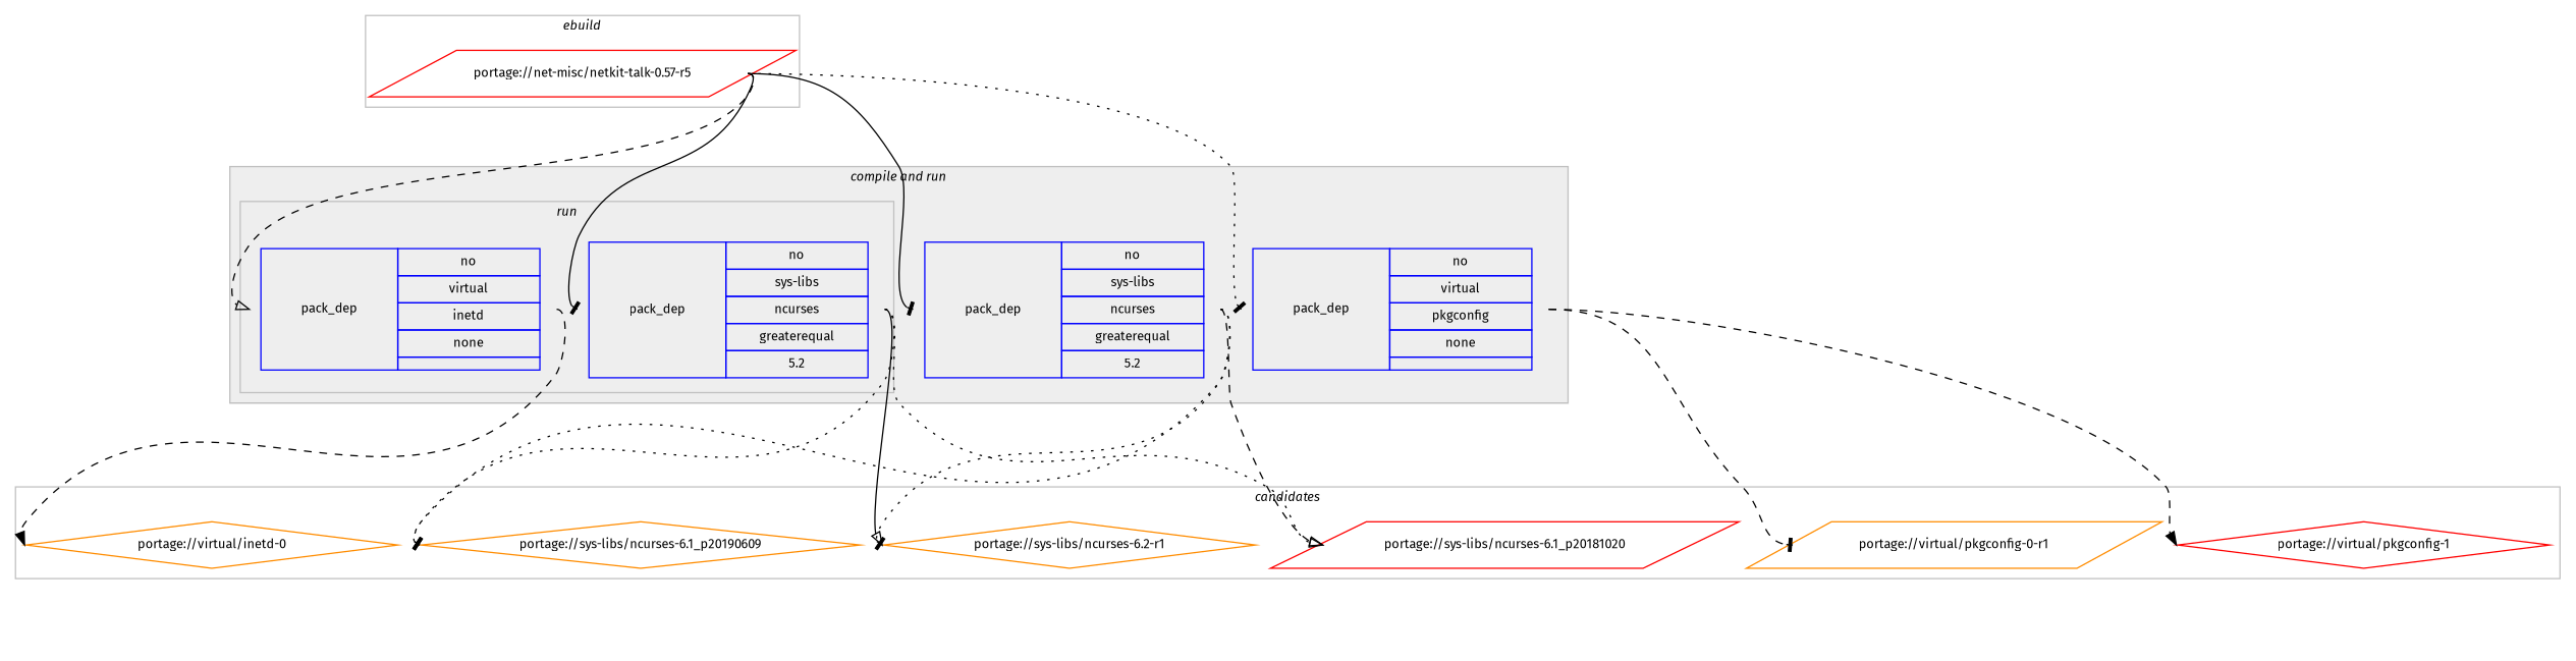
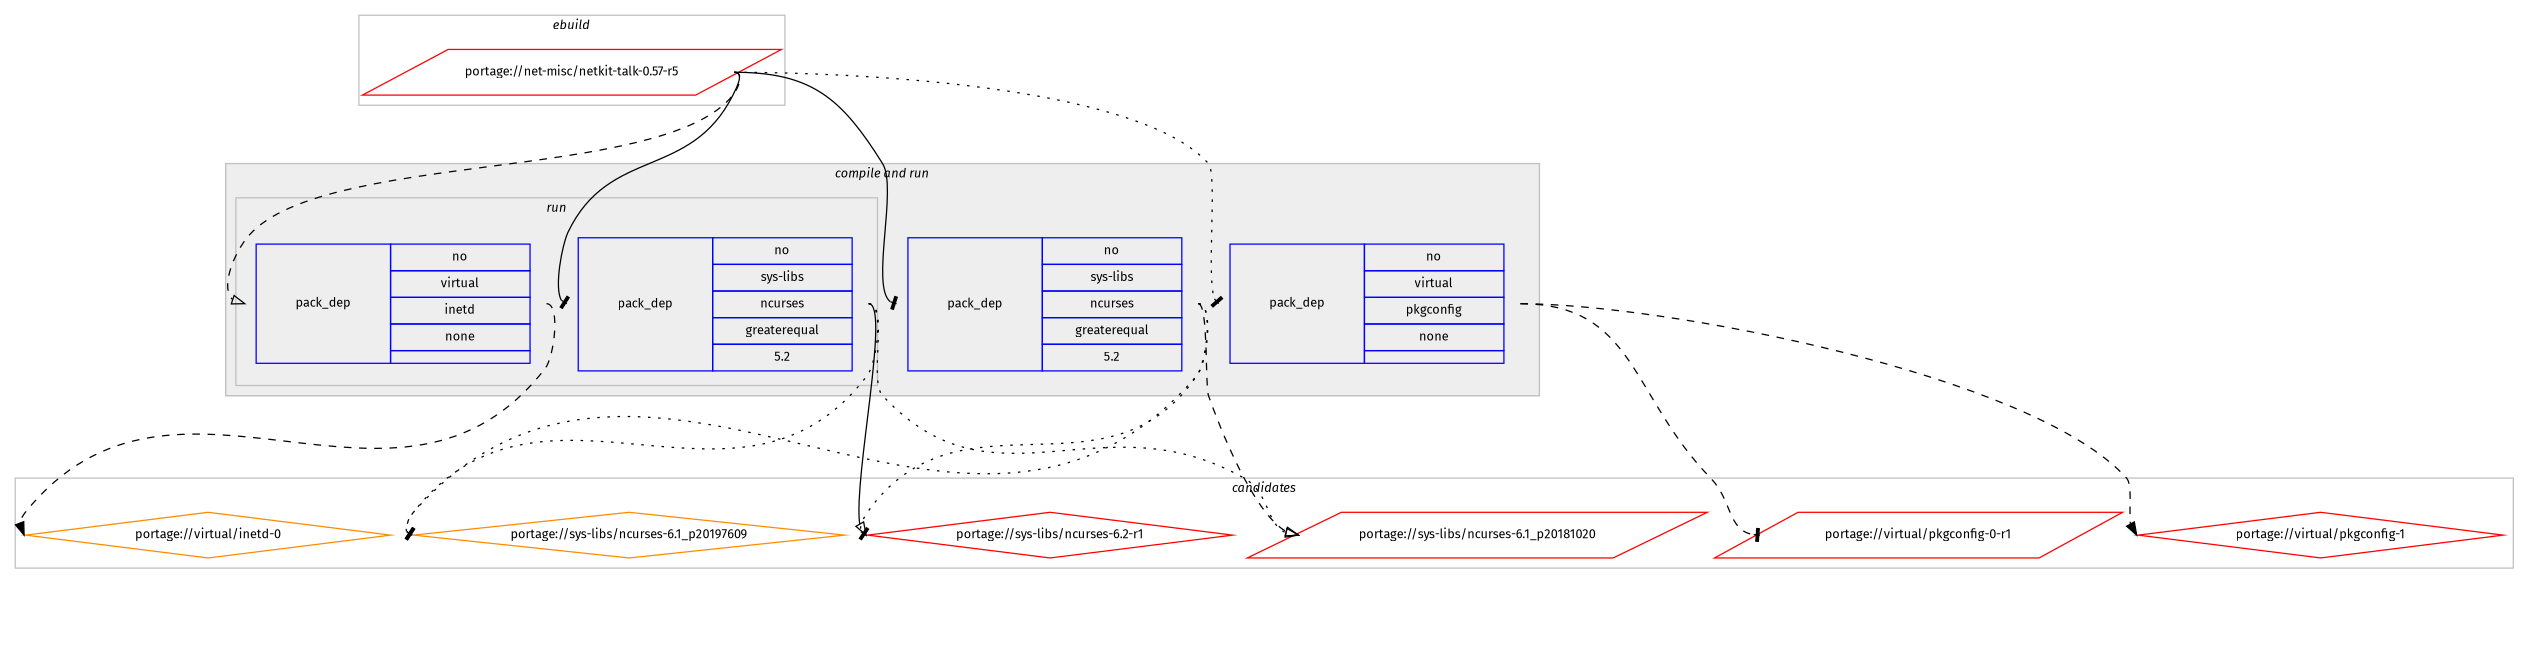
  digraph {
    compound=true
    concentrate=true
    fontname="Fira Sans"
    fontsize=10
    newrank=true
    rankdir=TB
    ranksep=1.5
    node [color=red fontname="Fira Sans" fontsize=10 shape=none]
    edge [arrowhead=tee fontname="Fira Sans" headport=w style=dotted tailport=e weight=100]
    n1 [label="portage://net-misc/netkit-talk-0.57-r5" shape=parallelogram width=4]
    n2 [color=blue label=<<TABLE BORDER="0" CELLBORDER="1" CELLSPACING="0" CELLPADDING="4" WIDTH="220"><TR><TD ROWSPAN="6" CELLPADDING="30">pack_dep</TD></TR><TR><TD WIDTH="110">no</TD></TR><TR><TD>sys-libs</TD></TR><TR><TD>ncurses</TD></TR><TR><TD>greaterequal</TD></TR><TR><TD>5.2</TD></TR></TABLE>>]
    n3 [color=blue label=<<TABLE BORDER="0" CELLBORDER="1" CELLSPACING="0" CELLPADDING="4" WIDTH="220"><TR><TD ROWSPAN="6" CELLPADDING="30">pack_dep</TD></TR><TR><TD WIDTH="110">no</TD></TR><TR><TD>virtual</TD></TR><TR><TD>pkgconfig</TD></TR><TR><TD>none</TD></TR><TR><TD></TD></TR></TABLE>>]
    n4 [color=blue label=<<TABLE BORDER="0" CELLBORDER="1" CELLSPACING="0" CELLPADDING="4" WIDTH="220"><TR><TD ROWSPAN="6" CELLPADDING="30">pack_dep</TD></TR><TR><TD WIDTH="110">no</TD></TR><TR><TD>sys-libs</TD></TR><TR><TD>ncurses</TD></TR><TR><TD>greaterequal</TD></TR><TR><TD>5.2</TD></TR></TABLE>>]
    n5 [color=blue label=<<TABLE BORDER="0" CELLBORDER="1" CELLSPACING="0" CELLPADDING="4" WIDTH="220"><TR><TD ROWSPAN="6" CELLPADDING="30">pack_dep</TD></TR><TR><TD WIDTH="110">no</TD></TR><TR><TD>virtual</TD></TR><TR><TD>inetd</TD></TR><TR><TD>none</TD></TR><TR><TD></TD></TR></TABLE>>]
-   n6 [color=darkorange label="portage://sys-libs/ncurses-6.2-r1" shape=diamond width=4]
-   n7 [color=darkorange label="portage://sys-libs/ncurses-6.1_p20190609" shape=diamond width=4]
+   n6 [label="portage://sys-libs/ncurses-6.2-r1" shape=diamond width=4]
+   n7 [color=darkorange label="portage://sys-libs/ncurses-6.1_p20197609" shape=diamond width=4]
    n8 [label="portage://sys-libs/ncurses-6.1_p20181020" shape=parallelogram width=4]
    n9 [label="portage://virtual/pkgconfig-1" shape=diamond width=4]
-   n10 [color=darkorange label="portage://virtual/pkgconfig-0-r1" shape=parallelogram width=4]
+   n10 [label="portage://virtual/pkgconfig-0-r1" shape=parallelogram width=4]
    n11 [color=darkorange label="portage://virtual/inetd-0" shape=diamond width=4]
    subgraph cluster_1 {
      color=gray
      label=<<i>ebuild</i>>
      rank=same
      n1
    }
    subgraph cluster_2 {
      color=gray
      label=<<i>dependencies</i>>
      subgraph cluster_3 {
        color=gray
        fillcolor="#eeeeee"
        label=<<i>compile</i>>
        style=filled
        subgraph sub_4 {
          color=gray
          fillcolor="#eeeeee"
          label=<<i>compile</i>>
          style=filled
          n2
        }
        subgraph sub_5 {
          color=gray
          fillcolor="#eeeeee"
          label=<<i>compile</i>>
          style=filled
          n3
        }
      }
      subgraph cluster_6 {
        color=gray
        fillcolor="#eeeeee"
        label=<<i>compile and run</i>>
        style=filled
      }
      subgraph cluster_7 {
        color=gray
        fillcolor="#eeeeee"
        label=<<i>run</i>>
        style=filled
        subgraph sub_8 {
          color=gray
          fillcolor="#eeeeee"
          label=<<i>run</i>>
          style=filled
          n4
        }
        subgraph sub_9 {
          color=gray
          fillcolor="#eeeeee"
          label=<<i>run</i>>
          style=filled
          n5
        }
      }
    }
    subgraph cluster_10 {
      color=gray
      label=<<i>candidates</i>>
      rank=same
      subgraph sub_11 {
        color=black
        label=<<i>candidates</i>>
        nodesep=1
        rank=same
        n6
        n7
        n8
      }
      subgraph sub_12 {
        color=black
        label=<<i>candidates</i>>
        nodesep=1
        rank=same
        n9
        n10
      }
      subgraph sub_13 {
        color=black
        label=<<i>candidates</i>>
        nodesep=1
        rank=same
        n6
        n7
        n8
      }
      subgraph sub_14 {
        color=black
        label=<<i>candidates</i>>
        nodesep=1
        rank=same
        n11
      }
    }
    n1 -> n2 [style=solid weight=20]
    n1 -> n3 [weight=20]
    n1 -> n4 [style=solid weight=20]
    n1 -> n5 [arrowhead=onormal style=dashed weight=20]
    n2 -> n6
    n2 -> n7
    n2 -> n8 [arrowhead=onormal style=dashed]
    n3 -> n9 [arrowhead=normal style=dashed]
    n3 -> n10 [style=dashed]
    n4 -> n6 [arrowhead=onormal style=solid]
    n4 -> n7
    n4 -> n8 [arrowhead=onormal]
    n5 -> n11 [arrowhead=normal style=dashed]
  }
